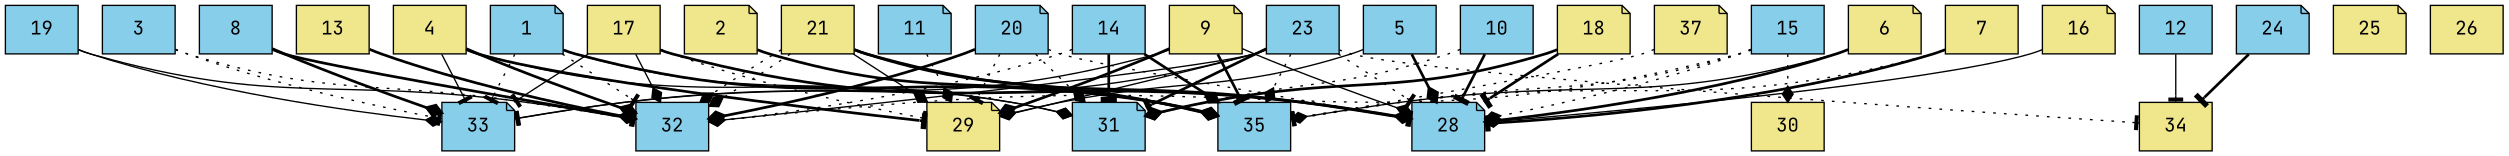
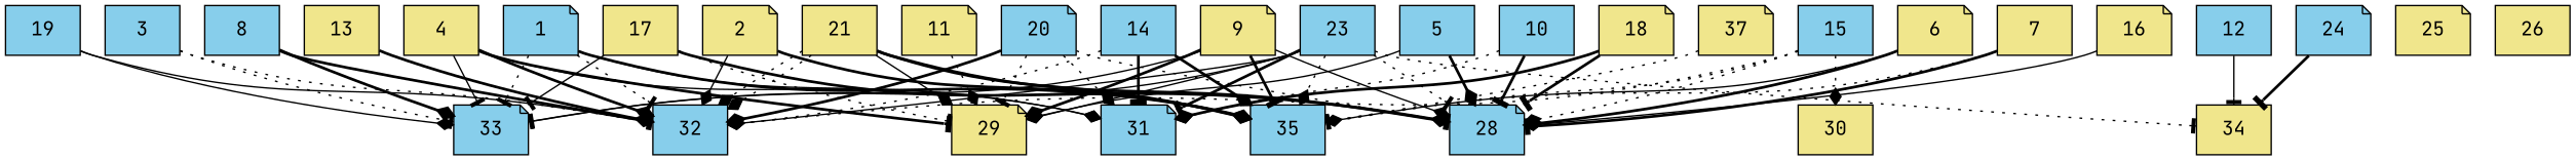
  digraph {
    fontname="JetBrains Mono"
    node [alpha=0.17 fillcolor=skyblue fontname="JetBrains Mono" shape=box style=filled]
    edge [arrowhead=diamond fontname="JetBrains Mono" style=bold]
    1 [alpha=0.03 expect_size=46327808 shape=note]
    31 [alpha=0.08 expect_size=18371584 shape=note]
    32 [alpha=0.12 expect_size=34580480]
    33 [expect_size=21702656 shape=note]
    35 [alpha=0.02 expect_size=31239168]
    2 [alpha=0.18 expect_size=36159488 fillcolor=khaki shape=note]
    3 [alpha=0.06 expect_size=39957504]
    4 [alpha=0.14 expect_size=23651328 fillcolor=khaki]
    29 [alpha=0.05 expect_size=47966208 fillcolor=khaki shape=note]
    5 [alpha=0.15 expect_size=51778560]
    28 [alpha=0.19 expect_size=36999168 shape=note]
    6 [alpha=0.20 expect_size=44058624 fillcolor=khaki shape=note]
    7 [expect_size=32292864 fillcolor=khaki]
    8 [alpha=0.01 expect_size=51609600]
    9 [alpha=0.08 expect_size=26577920 fillcolor=khaki shape=note]
    10 [alpha=0.00 expect_size=40166400]
-   11 [alpha=0.02 expect_size=5415936 shape=note]
+   11 [alpha=0.02 expect_size=5415936 fillcolor=khaki shape=note]
    12 [alpha=0.06 expect_size=11911168]
    34 [alpha=0.09 expect_size=14452736 fillcolor=khaki]
    13 [alpha=0.19 expect_size=7016448 fillcolor=khaki]
    14 [alpha=0.19 expect_size=22008832]
    15 [alpha=0.02 expect_size=7432192]
    30 [alpha=0.07 expect_size=36528128 fillcolor=khaki]
    16 [alpha=0.06 expect_size=43560960 fillcolor=khaki shape=note]
    17 [alpha=0.19 expect_size=42404864 fillcolor=khaki]
    18 [alpha=0.05 expect_size=35683328 fillcolor=khaki shape=note]
    19 [alpha=0.15 expect_size=38039552]
    20 [alpha=0.12 expect_size=8880128 shape=note]
    21 [alpha=0.07 expect_size=9990144 fillcolor=khaki]
    23 [expect_size=29267968]
    24 [alpha=0.07 expect_size=25838592 shape=note]
    25 [expect_size=22656000 fillcolor=khaki shape=note]
    26 [alpha=0.03 expect_size=26587136 fillcolor=khaki]
    n34 [alpha=0.01 expect_size=40394752 fillcolor=khaki label=37 shape=note]
    1 -> 31 [style=solid]
    1 -> 32 [arrowhead=tee style=dotted]
    1 -> 33 [arrowhead=tee style=dotted]
    1 -> 35
-   17 -> 32 [style=solid]
+   2 -> 32 [style=solid]
    2 -> 35
    3 -> 32 [arrowhead=tee style=dotted]
    3 -> 33 [arrowhead=tee style=dotted]
    4 -> 31 [style=solid]
    4 -> 32
    4 -> 33 [arrowhead=tee style=solid]
    4 -> 29 [arrowhead=tee]
    5 -> 29 [style=solid]
    5 -> 28
    6 -> 35 [arrowhead=tee style=solid]
    6 -> 28
    7 -> 35 [arrowhead=tee style=dotted]
    7 -> 28 [arrowhead=tee]
    8 -> 32 [arrowhead=tee]
    8 -> 33
    9 -> 33 [arrowhead=tee style=solid]
    9 -> 35 [arrowhead=tee]
    9 -> 29
    9 -> 28 [style=solid]
    10 -> 31 [style=dotted]
    10 -> 28 [arrowhead=tee]
    11 -> 29 [style=dotted]
    12 -> 34 [arrowhead=tee style=solid]
    13 -> 32
    14 -> 31 [arrowhead=tee]
    14 -> 32 [style=dotted]
    14 -> 35
    15 -> 32 [style=dotted]
    15 -> 35 [arrowhead=tee style=dotted]
    15 -> 28 [style=dotted]
    15 -> 30 [style=dotted]
    16 -> 28 [style=solid]
    17 -> 33 [arrowhead=tee style=solid]
    17 -> 29 [arrowhead=tee style=dotted]
    17 -> 28
    18 -> 31
    18 -> 28 [arrowhead=tee]
    19 -> 32 [style=solid]
    19 -> 33 [style=solid]
    20 -> 31 [style=dotted]
    20 -> 32
    20 -> 29 [arrowhead=tee style=dotted]
    20 -> 28 [arrowhead=tee style=dotted]
    21 -> 32 [style=dotted]
    21 -> 32 [style=dotted]
    21 -> 35
    21 -> 29 [style=solid]
    21 -> 28 [arrowhead=tee]
    23 -> 31 [arrowhead=tee]
    23 -> 32 [style=solid]
    23 -> 33 [arrowhead=tee style=solid]
    23 -> 35 [style=dotted]
    23 -> 29 [style=solid]
    23 -> 28 [arrowhead=tee style=dotted]
    23 -> 34 [arrowhead=tee style=dotted]
    24 -> 34 [arrowhead=tee]
    n34 -> 35 [style=dotted]
  }
